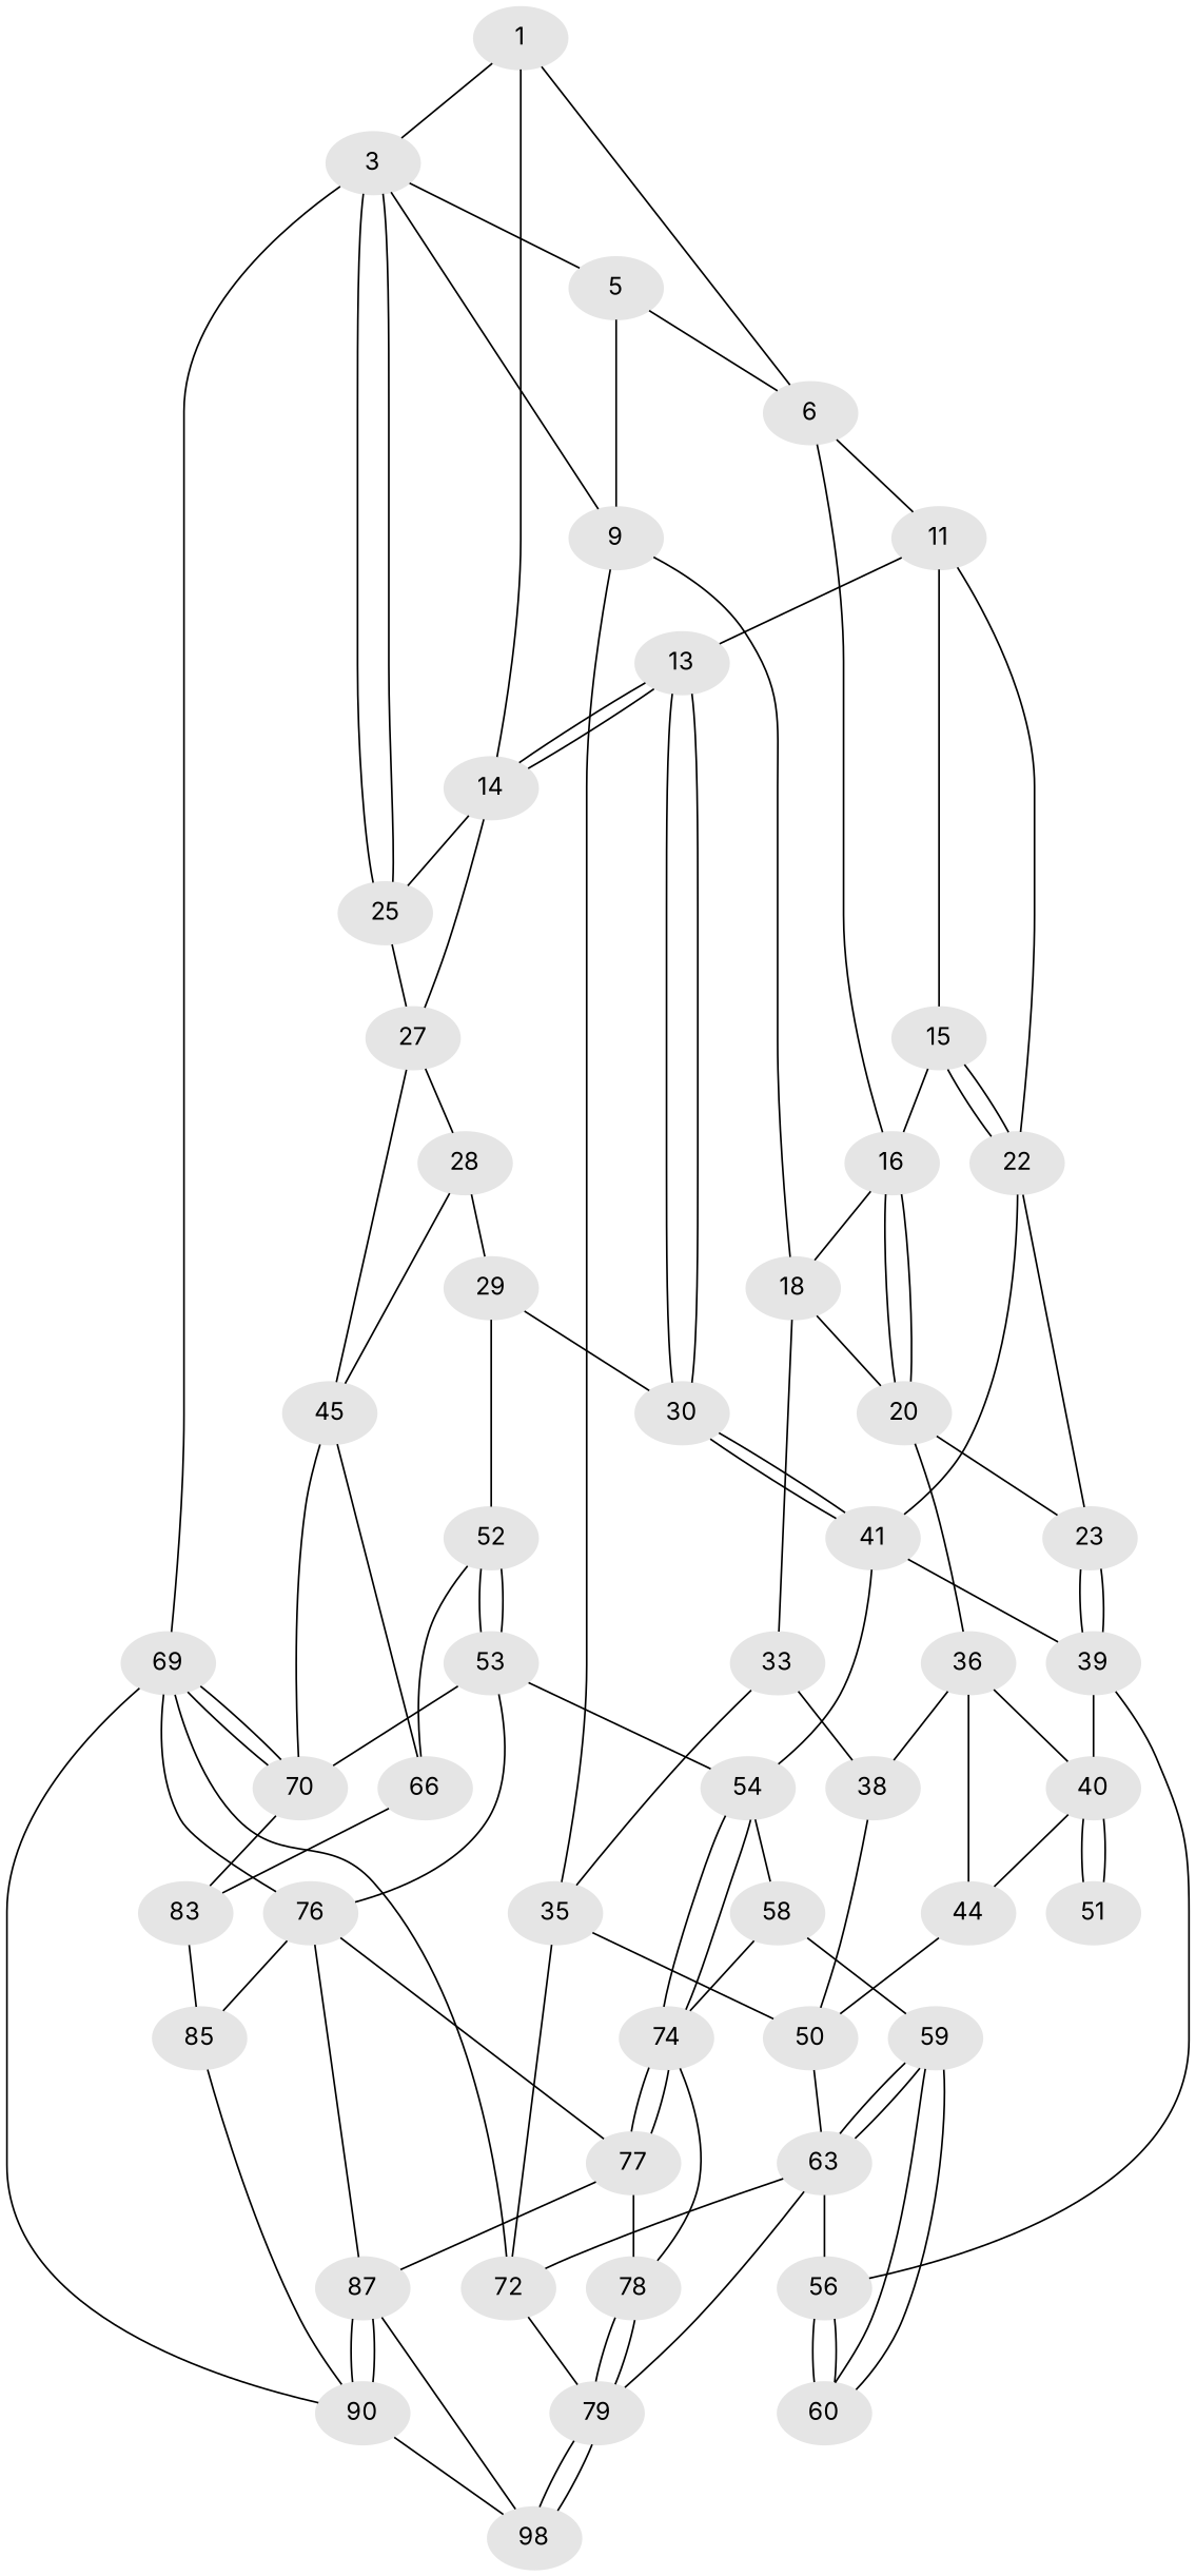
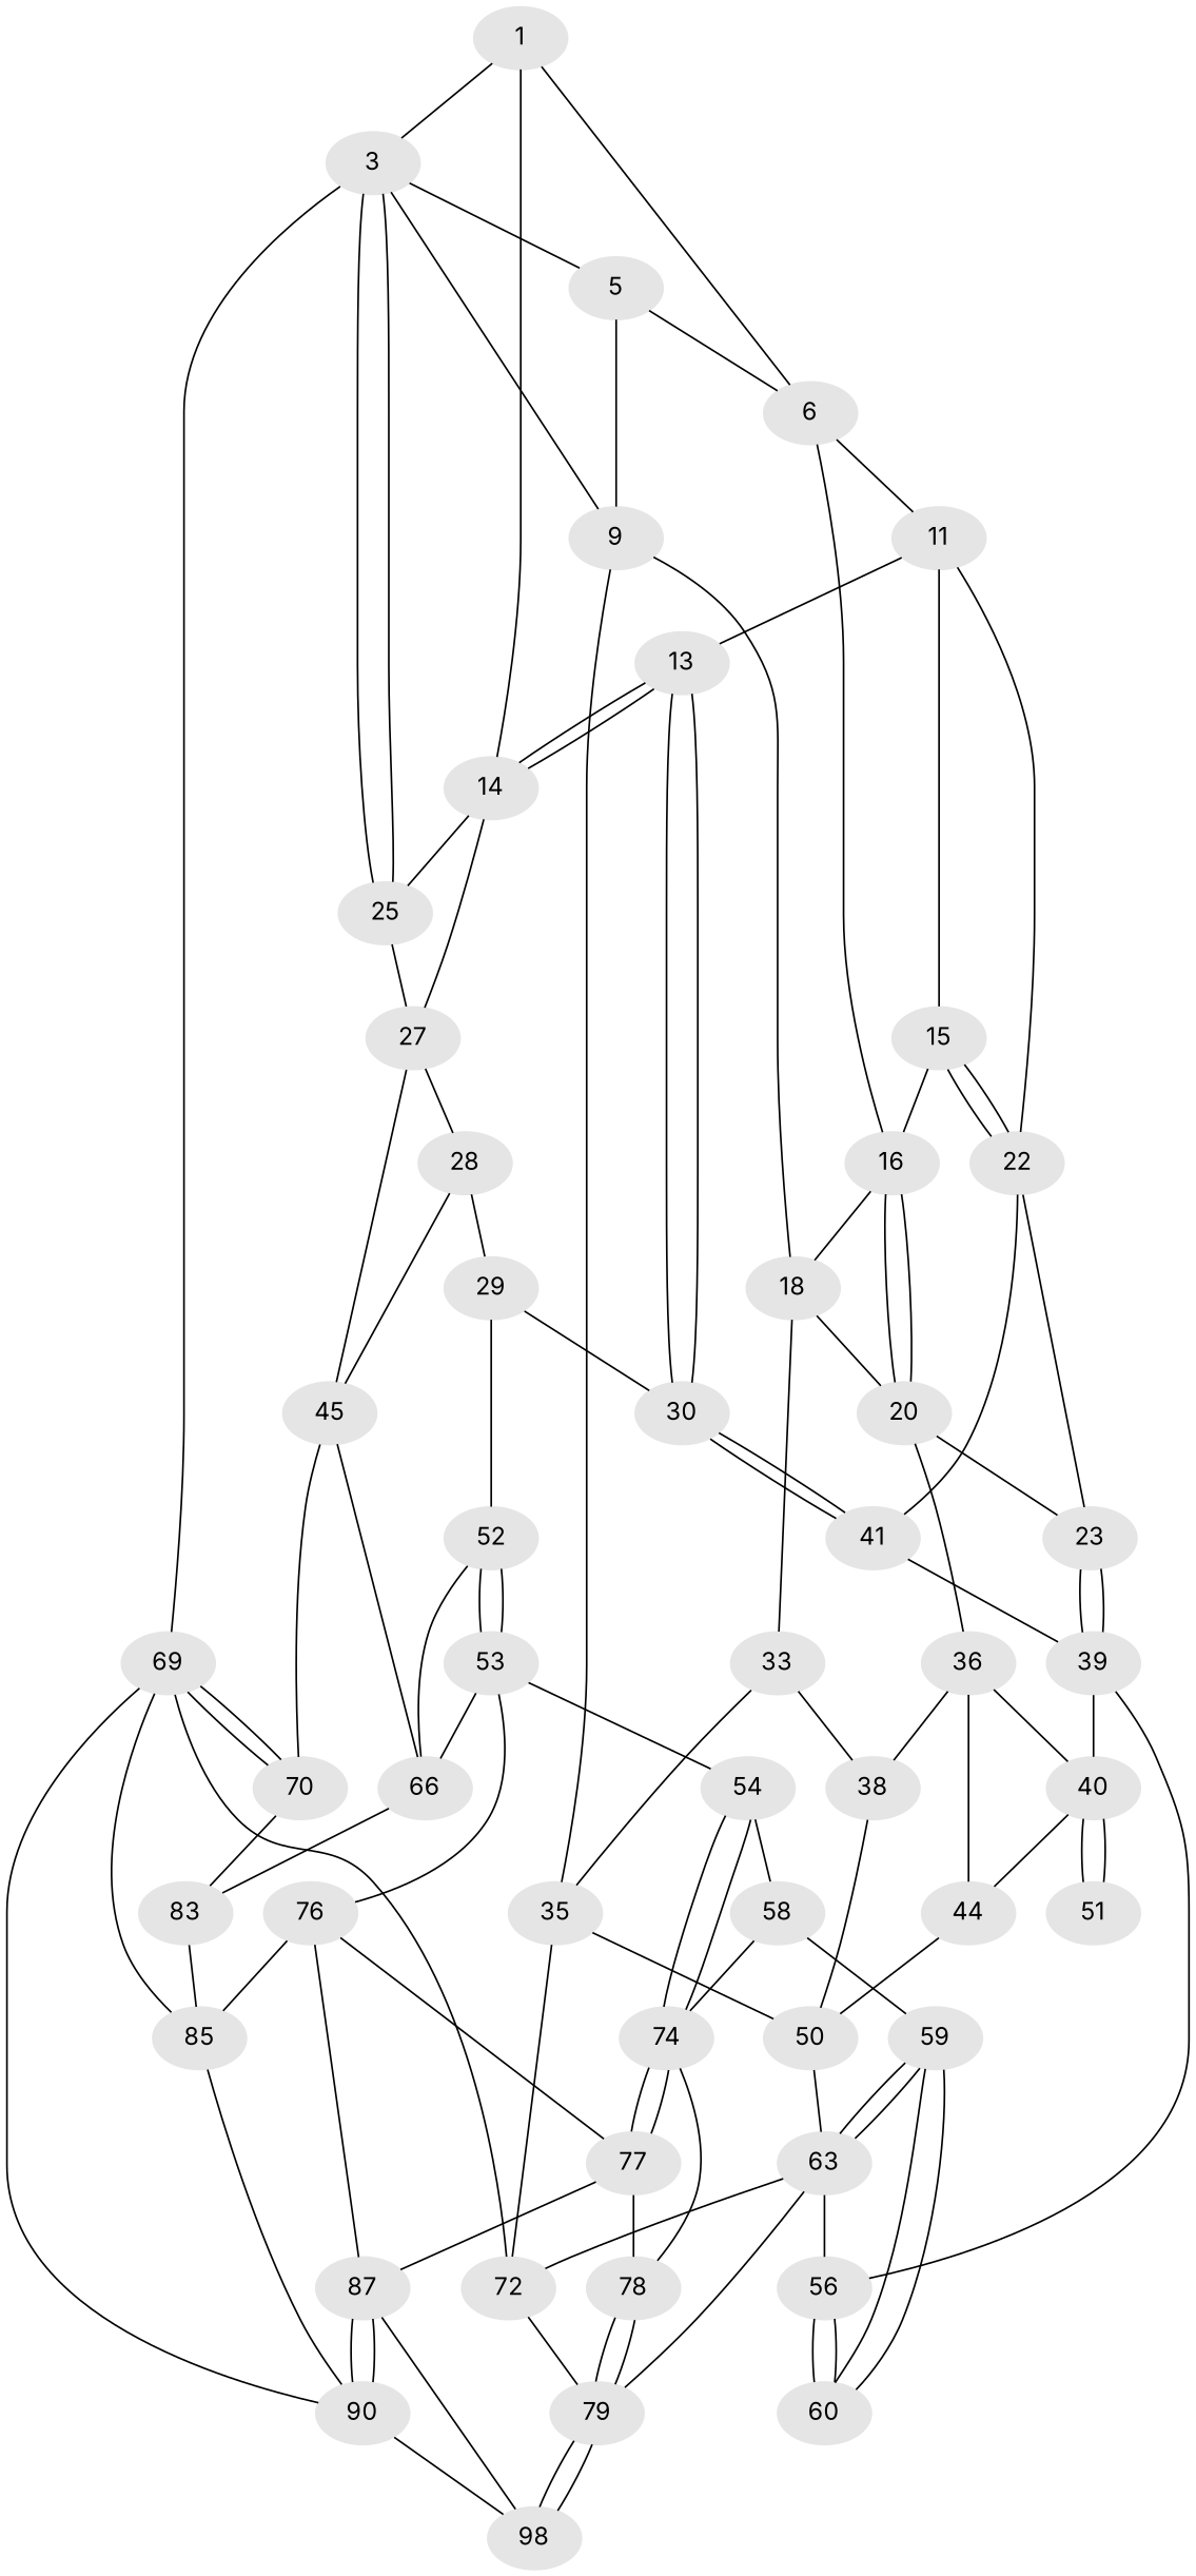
  graph {
    fontname=Inter
    node [color=gray90 fontname=Inter style=filled]
    edge [fontname=Inter]
    1 [super="+2"]
    3 [super="+4"]
    6 [super="+7"]
    14 [super="+26"]
    5 [super="+8"]
    9 [super="+10"]
    25
    69 [super="+73"]
    11 [super="+12"]
    16 [super="+17"]
    27 [super="+43"]
    18 [super="+19"]
    35 [super="+62"]
    72 [super="+81"]
    70 [super="+71"]
    85 [super="+89"]
    90 [super="+92"]
    13
    15
    22 [super="+24"]
    20 [super="+21"]
    33 [super="+34"]
    50 [super="+61"]
    30
    23
    n26 [label=41 super="+32"]
    28 [super="+46"]
    45 [super="+65"]
    36 [super="+37"]
    38 [super="+48"]
    39 [super="+42"]
    40 [super="+41"]
    44 [super="+49"]
    54 [super="+55"]
    56 [super="+57"]
    29 [super="+47"]
    66 [super="+67"]
    52
    53 [super="+68"]
    58
    74 [super="+75"]
    63 [super="+64"]
    79 [super="+80"]
    51
    60
    83 [super="+84"]
    76 [super="+86"]
    77 [super="+82"]
    87 [super="+88"]
    59
    78
    n52 [label=98]
    1 -- 3
    1 -- 6
    1 -- 14
    3 -- 5
    3 -- 9
    3 -- 25
    3 -- 25
    3 -- 69 [weight=2]
    6 -- 11
    6 -- 16
    14 -- 25
    14 -- 27
    5 -- 6
    5 -- 9
    9 -- 18
    9 -- 35
    25 -- 27
    69 -- 72
    69 -- 70
    69 -- 70
-   69 -- 76
+   69 -- 85
    69 -- 90
    11 -- 13
    11 -- 15
    11 -- 22
    16 -- 18
    16 -- 20
    16 -- 20
    27 -- 28
    27 -- 45
    18 -- 20
    18 -- 33
    35 -- 72
    35 -- 50
    72 -- 79
    70 -- 83 [weight=2]
    85 -- 90
    90 -- n52
    13 -- 14
    13 -- 14
    13 -- 30
    13 -- 30
    15 -- 16
    15 -- 22
    15 -- 22
    22 -- 23
    22 -- n26
    20 -- 23
    20 -- 36
    33 -- 35
    33 -- 38 [weight=2]
    50 -- 63
    30 -- n26
    30 -- n26
    23 -- 39
    23 -- 39
    n26 -- 39
-   n26 -- 54
    28 -- 45
    28 -- 29 [weight=2]
    45 -- 70
    45 -- 66
    36 -- 38
    36 -- 40
    36 -- 44
    38 -- 50
    39 -- 40
    39 -- 56
    40 -- 44
    40 -- 51
    40 -- 51
    44 -- 50
    54 -- 58
    54 -- 74
    54 -- 74
    56 -- 60 [weight=2]
    56 -- 60
    29 -- 30
    29 -- 52
    66 -- 83
    52 -- 66
    52 -- 53
    52 -- 53
    53 -- 54
-   53 -- 70
+   53 -- 66
    53 -- 76
    58 -- 74
    58 -- 59
    74 -- 77
    74 -- 77
    74 -- 78
    63 -- 72
    63 -- 56
    63 -- 79
    79 -- n52
    79 -- n52
    83 -- 85
    76 -- 85
    76 -- 77
    76 -- 87
    77 -- 87
    77 -- 78
    87 -- 90
    87 -- 90
    87 -- n52
    59 -- 63
    59 -- 63
    59 -- 60
    59 -- 60
    78 -- 79
    78 -- 79
  }
